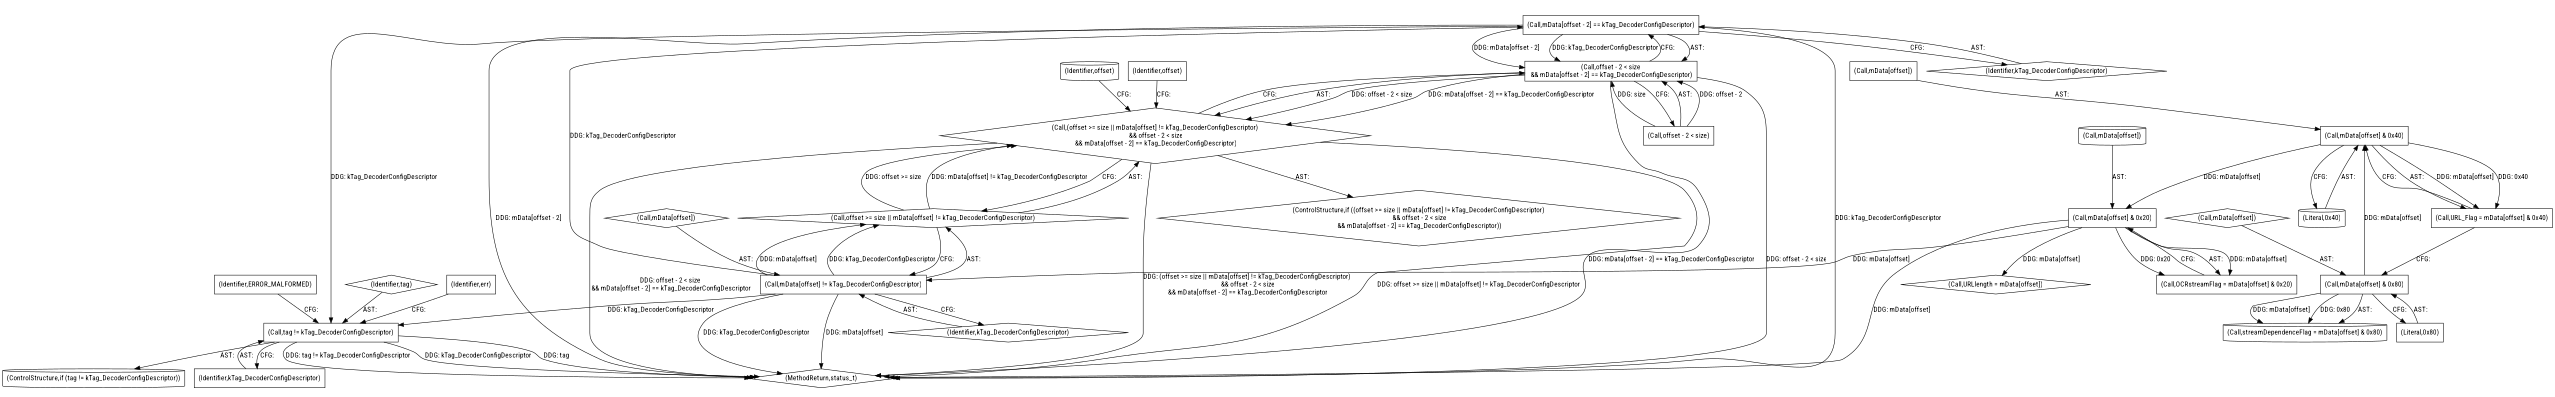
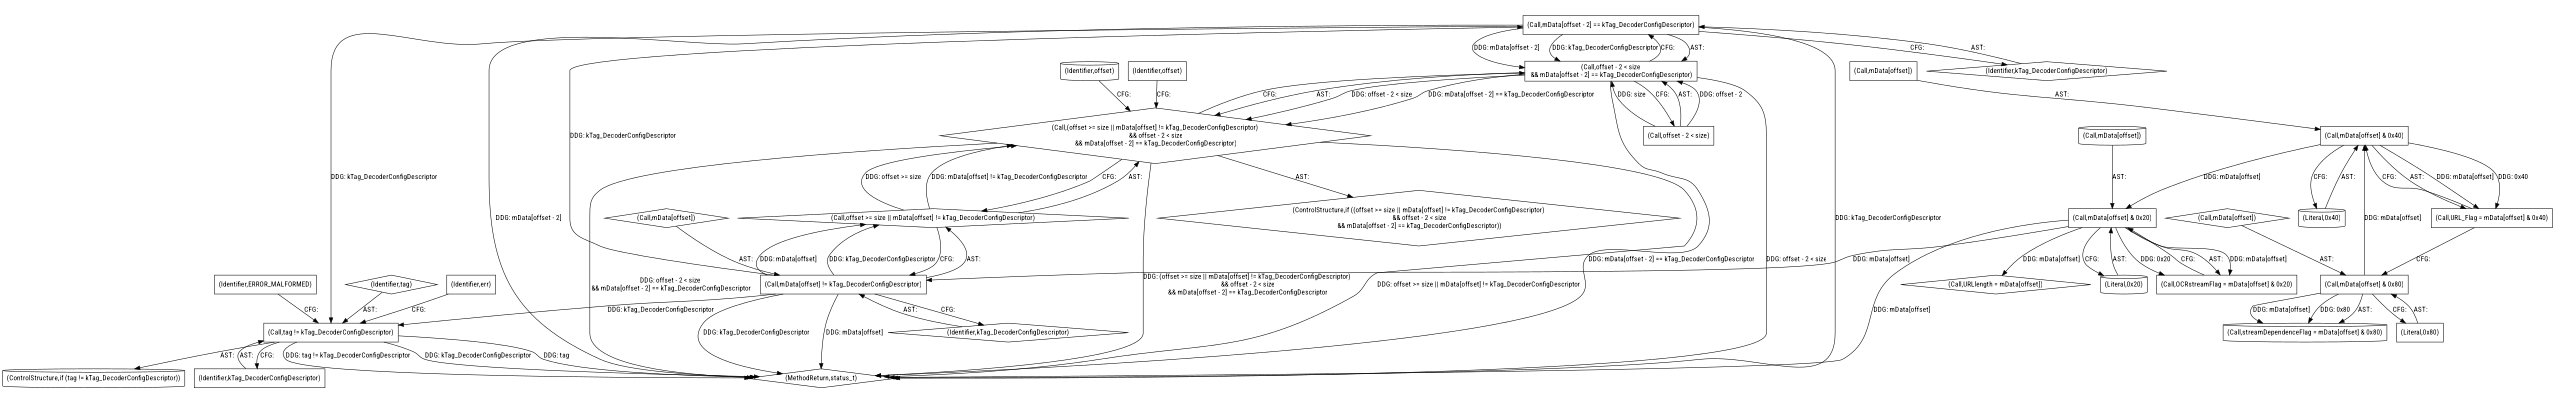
  digraph {
    fontname="Roboto Condensed"
    node [fontname="Roboto Condensed" shape=box]
    edge [fontname="Roboto Condensed"]
    n1 [label="(Call,mData[offset - 2] == kTag_DecoderConfigDescriptor)"]
    n2 [label="(Call,offset - 2 < size\n && mData[offset - 2] == kTag_DecoderConfigDescriptor)"]
    n3 [label="(Call,tag != kTag_DecoderConfigDescriptor)"]
    n4 [label="(Identifier,kTag_DecoderConfigDescriptor)" shape=diamond]
    n5 [label="(MethodReturn,status_t)" shape=diamond]
    n6 [label="(Call,(offset >= size || mData[offset] != kTag_DecoderConfigDescriptor)\n && offset - 2 < size\n && mData[offset - 2] == kTag_DecoderConfigDescriptor)" shape=diamond]
    n7 [label="(Call,offset - 2 < size)"]
    n8 [label="(Identifier,kTag_DecoderConfigDescriptor)"]
    n9 [label="(ControlStructure,if (tag != kTag_DecoderConfigDescriptor))" shape=cylinder]
    n10 [label="(Call,mData[offset] != kTag_DecoderConfigDescriptor)"]
    n11 [label="(Identifier,kTag_DecoderConfigDescriptor)" shape=diamond]
    n12 [label="(Call,offset >= size || mData[offset] != kTag_DecoderConfigDescriptor)" shape=diamond]
    n13 [label="(Call,mData[offset] & 0x20)"]
+   n14 [label="(Literal,0x20)" shape=cylinder]
    n15 [label="(Call,OCRstreamFlag = mData[offset] & 0x20)"]
    n16 [label="(Call,URLlength = mData[offset])" shape=diamond]
    n17 [label="(Call,mData[offset] & 0x40)"]
    n18 [label="(Literal,0x40)" shape=cylinder]
    n19 [label="(Call,URL_Flag = mData[offset] & 0x40)"]
    n20 [label="(Call,mData[offset] & 0x80)"]
    n21 [label="(Literal,0x80)"]
    n22 [label="(Call,streamDependenceFlag = mData[offset] & 0x80)" shape=cylinder]
    n23 [label="(ControlStructure,if ((offset >= size || mData[offset] != kTag_DecoderConfigDescriptor)\n && offset - 2 < size\n && mData[offset - 2] == kTag_DecoderConfigDescriptor))" shape=diamond]
    n24 [label="(Identifier,tag)" shape=diamond]
    n25 [label="(Identifier,offset)" shape=cylinder]
    n26 [label="(Call,mData[offset])" shape=cylinder]
    n27 [label="(Call,mData[offset])"]
    n28 [label="(Call,mData[offset])" shape=diamond]
    n29 [label="(Identifier,offset)"]
    n30 [label="(Call,mData[offset])" shape=diamond]
    n31 [label="(Identifier,err)"]
    n32 [label="(Identifier,ERROR_MALFORMED)"]
    n1 -> n2 [label="AST: "]
    n1 -> n2 [label="DDG: mData[offset - 2]"]
    n1 -> n2 [label="DDG: kTag_DecoderConfigDescriptor"]
    n1 -> n3 [label="DDG: kTag_DecoderConfigDescriptor"]
    n1 -> n4 [label="CFG: "]
    n1 -> n5 [label="DDG: mData[offset - 2]"]
    n1 -> n5 [label="DDG: kTag_DecoderConfigDescriptor"]
    n2 -> n1 [label="CFG: "]
    n2 -> n5 [label="DDG: mData[offset - 2] == kTag_DecoderConfigDescriptor"]
    n2 -> n5 [label="DDG: offset - 2 < size"]
    n2 -> n6 [label="AST: "]
    n2 -> n6 [label="DDG: offset - 2 < size"]
    n2 -> n6 [label="DDG: mData[offset - 2] == kTag_DecoderConfigDescriptor"]
    n2 -> n7 [label="CFG: "]
    n3 -> n5 [label="DDG: kTag_DecoderConfigDescriptor"]
    n3 -> n5 [label="DDG: tag"]
    n3 -> n5 [label="DDG: tag != kTag_DecoderConfigDescriptor"]
    n3 -> n8 [label="CFG: "]
    n3 -> n9 [label="AST: "]
    n4 -> n1 [label="AST: "]
    n6 -> n2 [label="CFG: "]
    n6 -> n5 [label="DDG: (offset >= size || mData[offset] != kTag_DecoderConfigDescriptor)\n && offset - 2 < size\n && mData[offset - 2] == kTag_DecoderConfigDescriptor"]
    n6 -> n5 [label="DDG: offset >= size || mData[offset] != kTag_DecoderConfigDescriptor"]
    n6 -> n5 [label="DDG: offset - 2 < size\n && mData[offset - 2] == kTag_DecoderConfigDescriptor"]
    n6 -> n12 [label="CFG: "]
    n6 -> n23 [label="AST: "]
    n7 -> n2 [label="AST: "]
    n7 -> n2 [label="DDG: offset - 2"]
    n7 -> n2 [label="DDG: size"]
    n8 -> n3 [label="AST: "]
    n10 -> n1 [label="DDG: kTag_DecoderConfigDescriptor"]
    n10 -> n3 [label="DDG: kTag_DecoderConfigDescriptor"]
    n10 -> n5 [label="DDG: kTag_DecoderConfigDescriptor"]
    n10 -> n5 [label="DDG: mData[offset]"]
    n10 -> n11 [label="CFG: "]
    n10 -> n12 [label="AST: "]
    n10 -> n12 [label="DDG: mData[offset]"]
    n10 -> n12 [label="DDG: kTag_DecoderConfigDescriptor"]
    n11 -> n10 [label="AST: "]
    n12 -> n6 [label="AST: "]
    n12 -> n6 [label="DDG: offset >= size"]
    n12 -> n6 [label="DDG: mData[offset] != kTag_DecoderConfigDescriptor"]
    n12 -> n10 [label="CFG: "]
    n13 -> n5 [label="DDG: mData[offset]"]
    n13 -> n10 [label="DDG: mData[offset]"]
+   n13 -> n14 [label="CFG: "]
    n13 -> n15 [label="AST: "]
    n13 -> n15 [label="DDG: mData[offset]"]
    n13 -> n15 [label="DDG: 0x20"]
    n13 -> n16 [label="DDG: mData[offset]"]
+   n14 -> n13 [label="AST: "]
    n15 -> n13 [label="CFG: "]
    n17 -> n13 [label="DDG: mData[offset]"]
    n17 -> n18 [label="CFG: "]
    n17 -> n19 [label="AST: "]
    n17 -> n19 [label="DDG: mData[offset]"]
    n17 -> n19 [label="DDG: 0x40"]
    n18 -> n17 [label="AST: "]
    n19 -> n17 [label="CFG: "]
    n19 -> n20 [label="CFG: "]
    n20 -> n17 [label="DDG: mData[offset]"]
    n20 -> n21 [label="CFG: "]
    n20 -> n22 [label="AST: "]
    n20 -> n22 [label="DDG: mData[offset]"]
    n20 -> n22 [label="DDG: 0x80"]
    n21 -> n20 [label="AST: "]
    n24 -> n3 [label="AST: "]
    n25 -> n6 [label="CFG: "]
    n26 -> n13 [label="AST: "]
    n27 -> n17 [label="AST: "]
    n28 -> n10 [label="AST: "]
    n29 -> n6 [label="CFG: "]
    n30 -> n20 [label="AST: "]
    n31 -> n3 [label="CFG: "]
    n32 -> n3 [label="CFG: "]
  }
